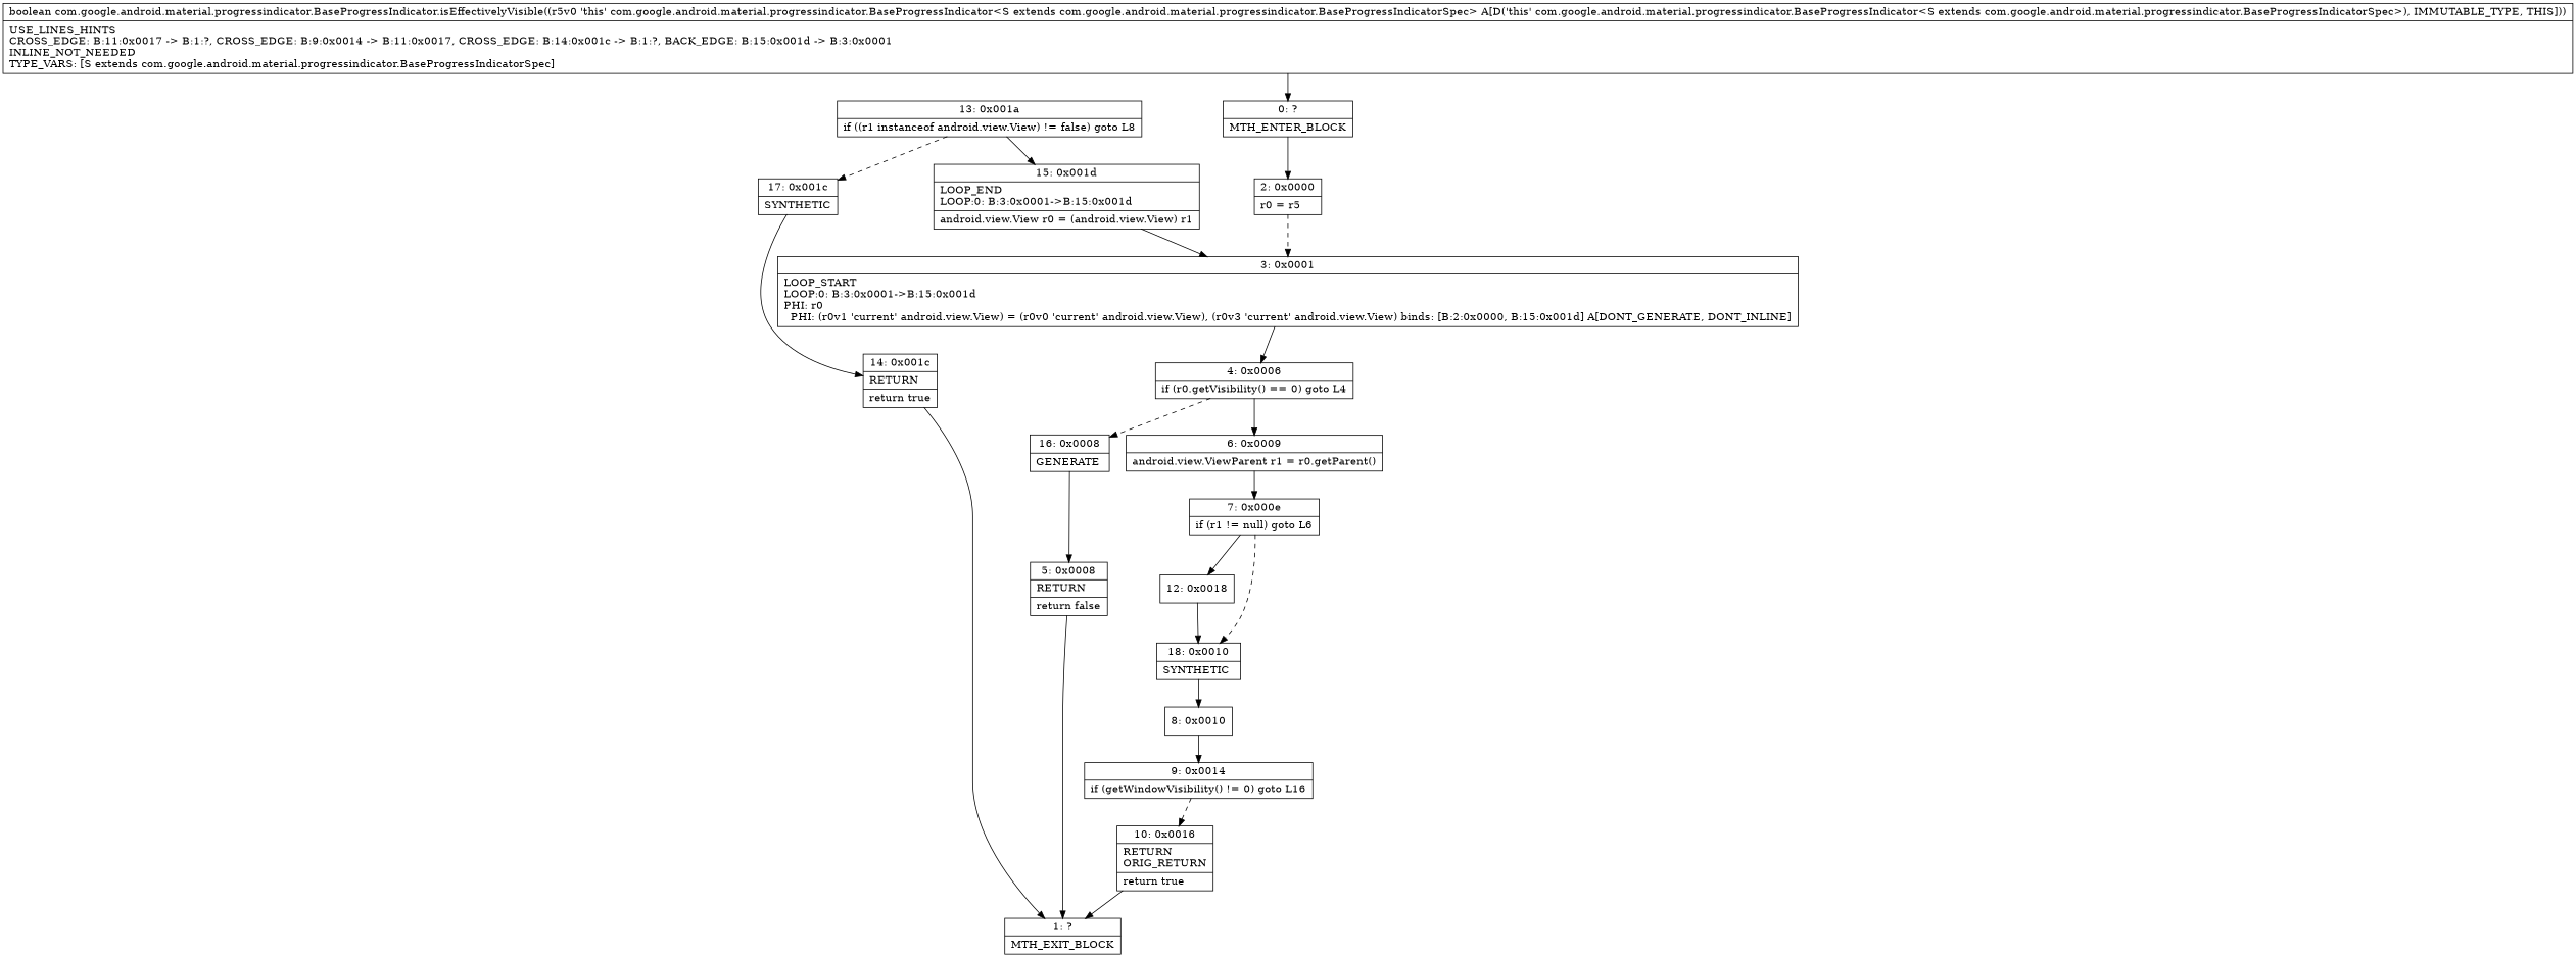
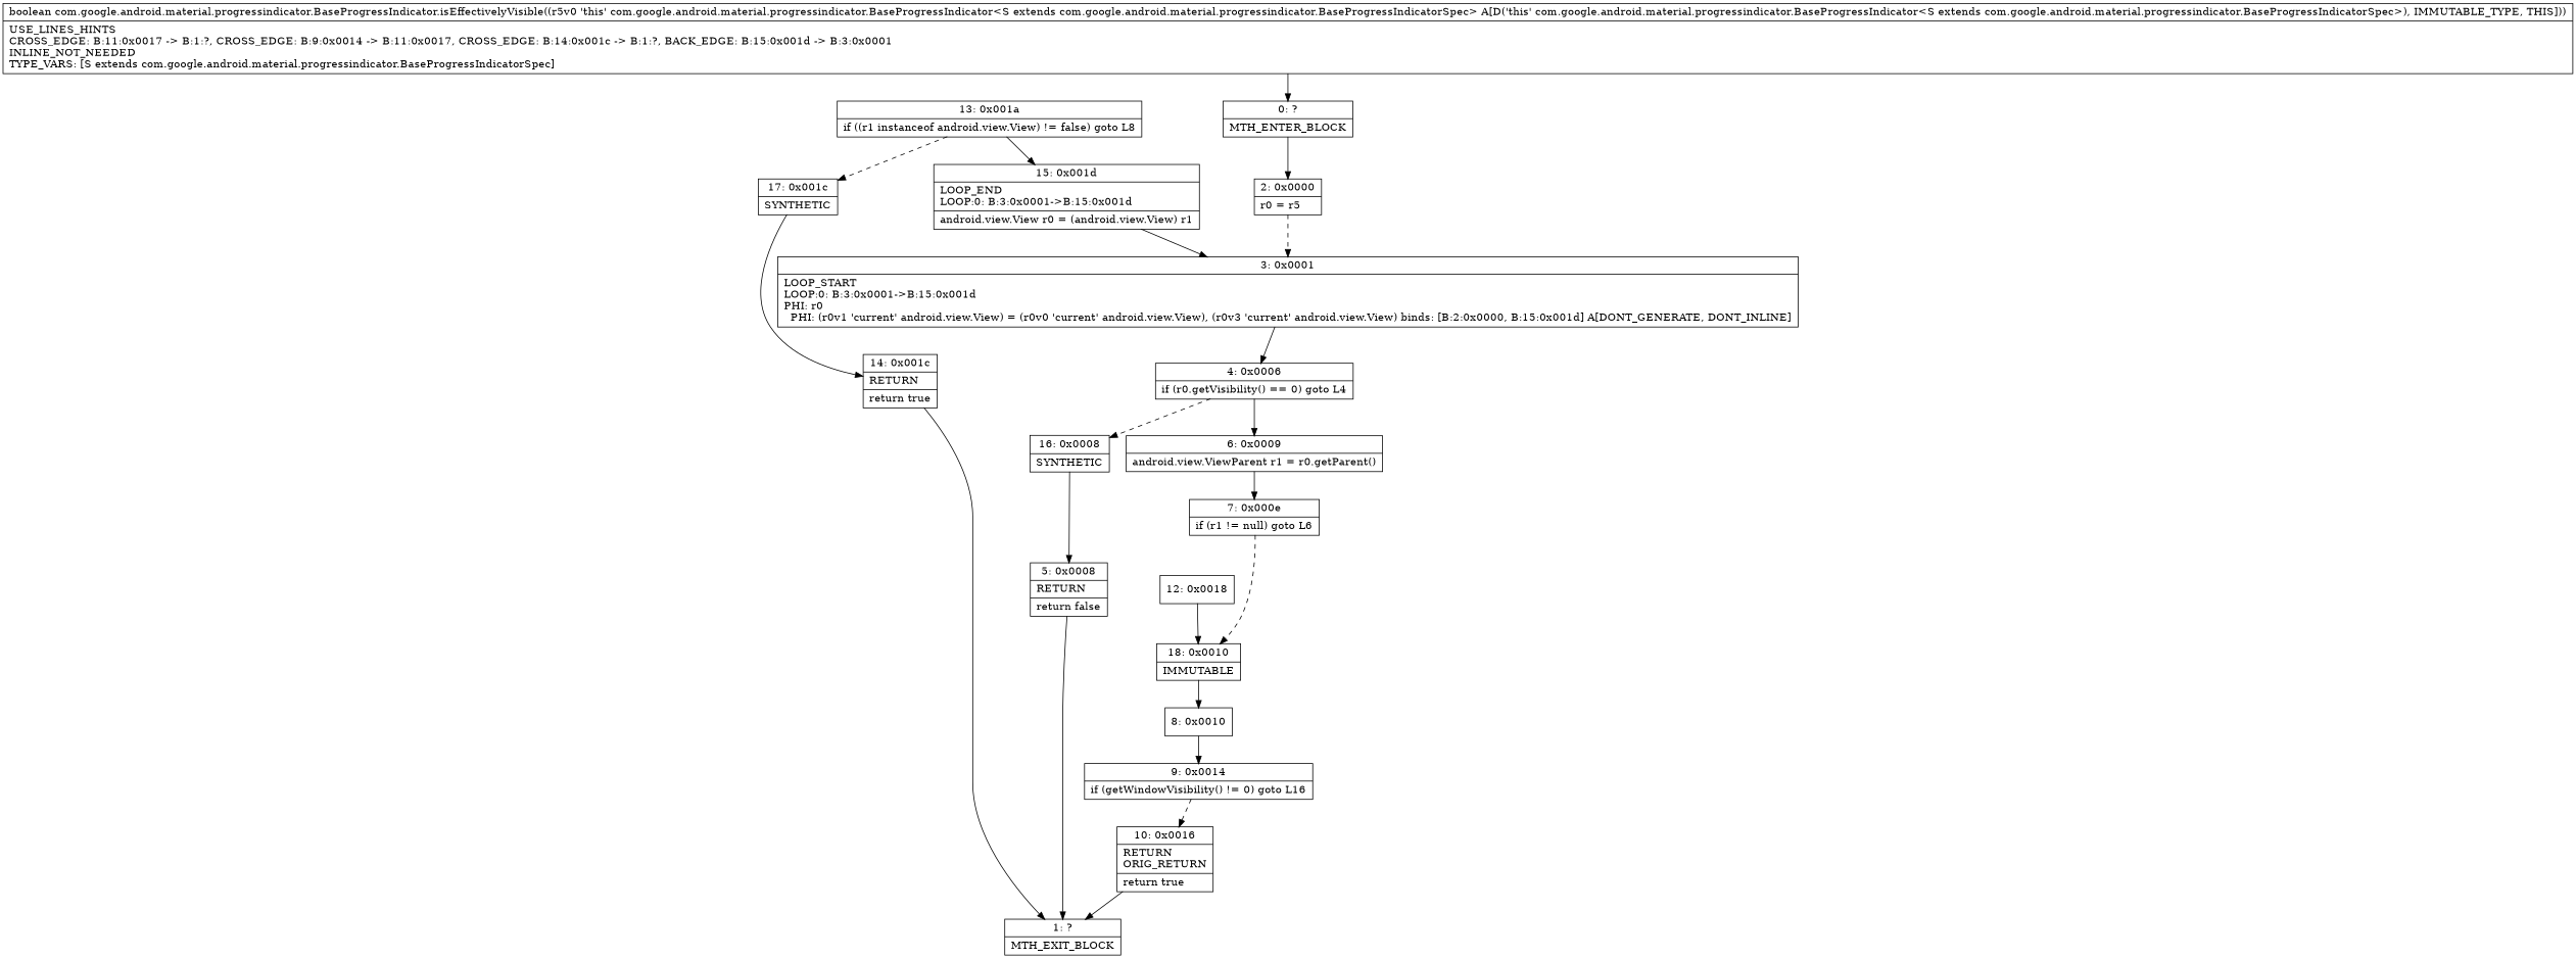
  digraph {
    node [shape=record]
    n1 [label="{0\:\ ?|MTH_ENTER_BLOCK\l}"]
    n2 [label="{2\:\ 0x0000|r0 = r5\l}"]
    n3 [label="{3\:\ 0x0001|LOOP_START\lLOOP:0: B:3:0x0001\-\>B:15:0x001d\lPHI: r0 \l  PHI: (r0v1 'current' android.view.View) = (r0v0 'current' android.view.View), (r0v3 'current' android.view.View) binds: [B:2:0x0000, B:15:0x001d] A[DONT_GENERATE, DONT_INLINE]\l}"]
    n4 [label="{4\:\ 0x0006|if (r0.getVisibility() == 0) goto L4\l}"]
    n5 [label="{6\:\ 0x0009|android.view.ViewParent r1 = r0.getParent()\l}"]
-   n6 [label="{16\:\ 0x0008|GENERATE\l}"]
+   n6 [label="{16\:\ 0x0008|SYNTHETIC\l}"]
    n7 [label="{7\:\ 0x000e|if (r1 != null) goto L6\l}"]
    n8 [label="{5\:\ 0x0008|RETURN\l|return false\l}"]
    n9 [label="{12\:\ 0x0018}"]
-   n10 [label="{18\:\ 0x0010|SYNTHETIC\l}"]
+   n10 [label="{18\:\ 0x0010|IMMUTABLE\l}"]
    n11 [label="{8\:\ 0x0010}"]
    n12 [label="{13\:\ 0x001a|if ((r1 instanceof android.view.View) != false) goto L8\l}"]
    n13 [label="{15\:\ 0x001d|LOOP_END\lLOOP:0: B:3:0x0001\-\>B:15:0x001d\l|android.view.View r0 = (android.view.View) r1\l}"]
    n14 [label="{17\:\ 0x001c|SYNTHETIC\l}"]
    n15 [label="{14\:\ 0x001c|RETURN\l|return true\l}"]
    n16 [label="{1\:\ ?|MTH_EXIT_BLOCK\l}"]
    n17 [label="{9\:\ 0x0014|if (getWindowVisibility() != 0) goto L16\l}"]
    n18 [label="{10\:\ 0x0016|RETURN\lORIG_RETURN\l|return true\l}"]
    n19 [label="{boolean com.google.android.material.progressindicator.BaseProgressIndicator.isEffectivelyVisible((r5v0 'this' com.google.android.material.progressindicator.BaseProgressIndicator\<S extends com.google.android.material.progressindicator.BaseProgressIndicatorSpec\> A[D('this' com.google.android.material.progressindicator.BaseProgressIndicator\<S extends com.google.android.material.progressindicator.BaseProgressIndicatorSpec\>), IMMUTABLE_TYPE, THIS]))  | USE_LINES_HINTS\lCROSS_EDGE: B:11:0x0017 \-\> B:1:?, CROSS_EDGE: B:9:0x0014 \-\> B:11:0x0017, CROSS_EDGE: B:14:0x001c \-\> B:1:?, BACK_EDGE: B:15:0x001d \-\> B:3:0x0001\lINLINE_NOT_NEEDED\lTYPE_VARS: [S extends com.google.android.material.progressindicator.BaseProgressIndicatorSpec]\l}"]
    n1 -> n2
    n2 -> n3 [style=dashed]
    n3 -> n4
    n4 -> n5
    n4 -> n6 [style=dashed]
    n5 -> n7
    n6 -> n8
-   n7 -> n9
    n7 -> n10 [style=dashed]
    n8 -> n16
    n9 -> n10
    n10 -> n11
    n11 -> n17
    n12 -> n13
    n12 -> n14 [style=dashed]
    n13 -> n3
    n14 -> n15
    n15 -> n16
    n17 -> n18 [style=dashed]
    n18 -> n16
    n19 -> n1
  }
